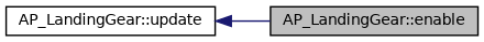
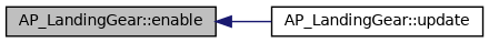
  digraph {
    rankdir=LR
    node [color=black fontname=Helvetica fontsize=10 shape=record style=filled]
    n1 [fillcolor=grey75 fontcolor=black height=0.2 label="AP_LandingGear::enable" width=0.4]
    n2 [fillcolor=white height=0.2 label="AP_LandingGear::update" width=0.4]
-   n2 -> n1 [color=midnightblue dir=back fontname=Helvetica fontsize=10 labelfontname=Helvetica labelfontsize=10 style=solid]
+   n1 -> n2 [color=midnightblue dir=back fontname=Helvetica fontsize=10 labelfontname=Helvetica labelfontsize=10 style=solid]
  }
